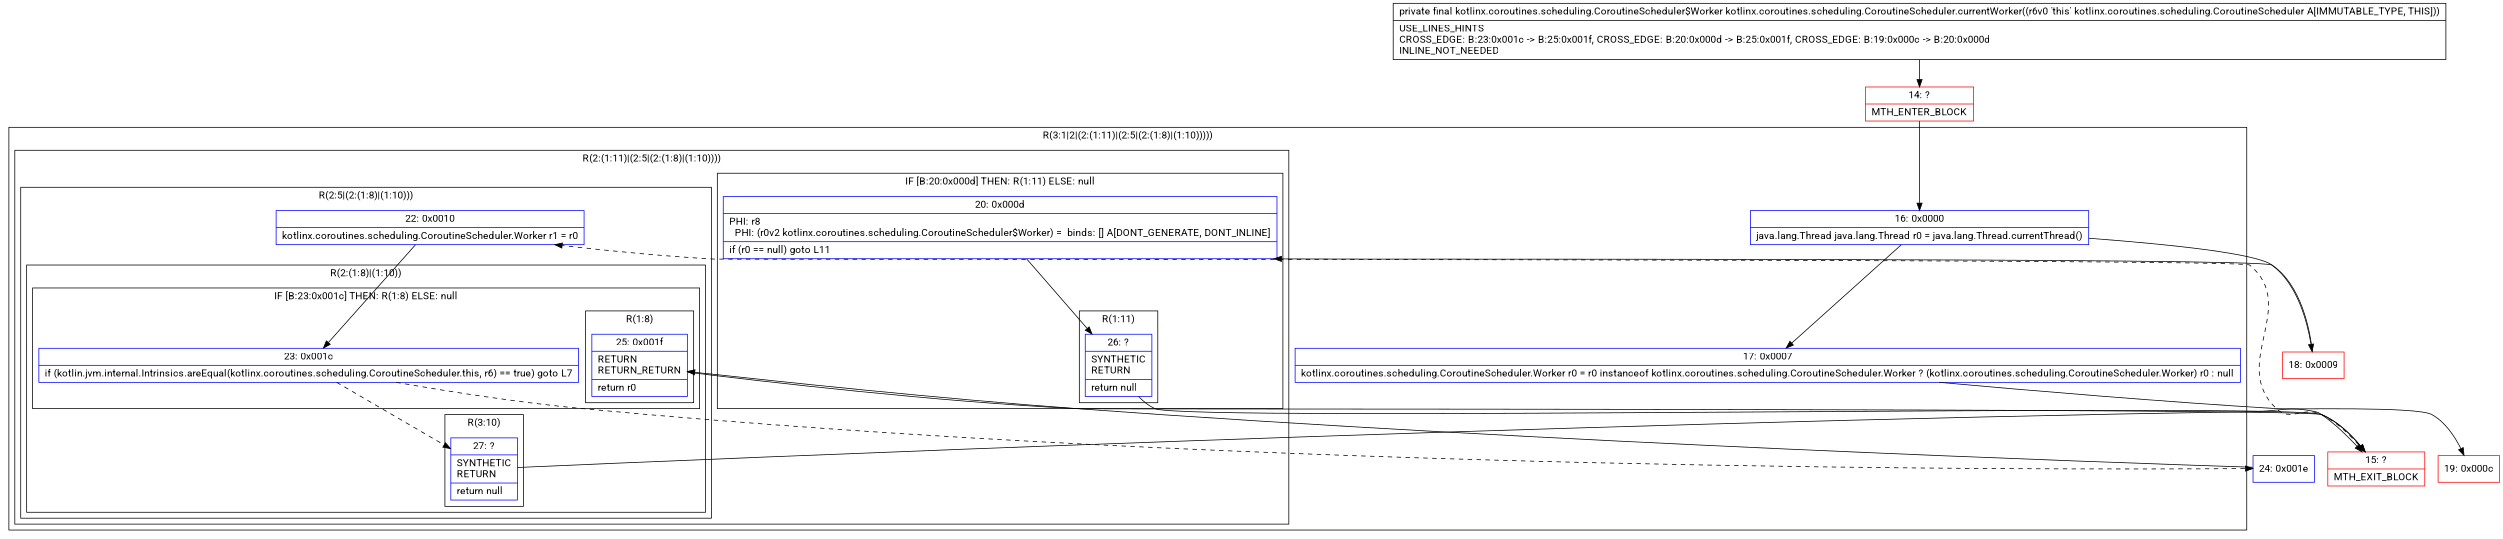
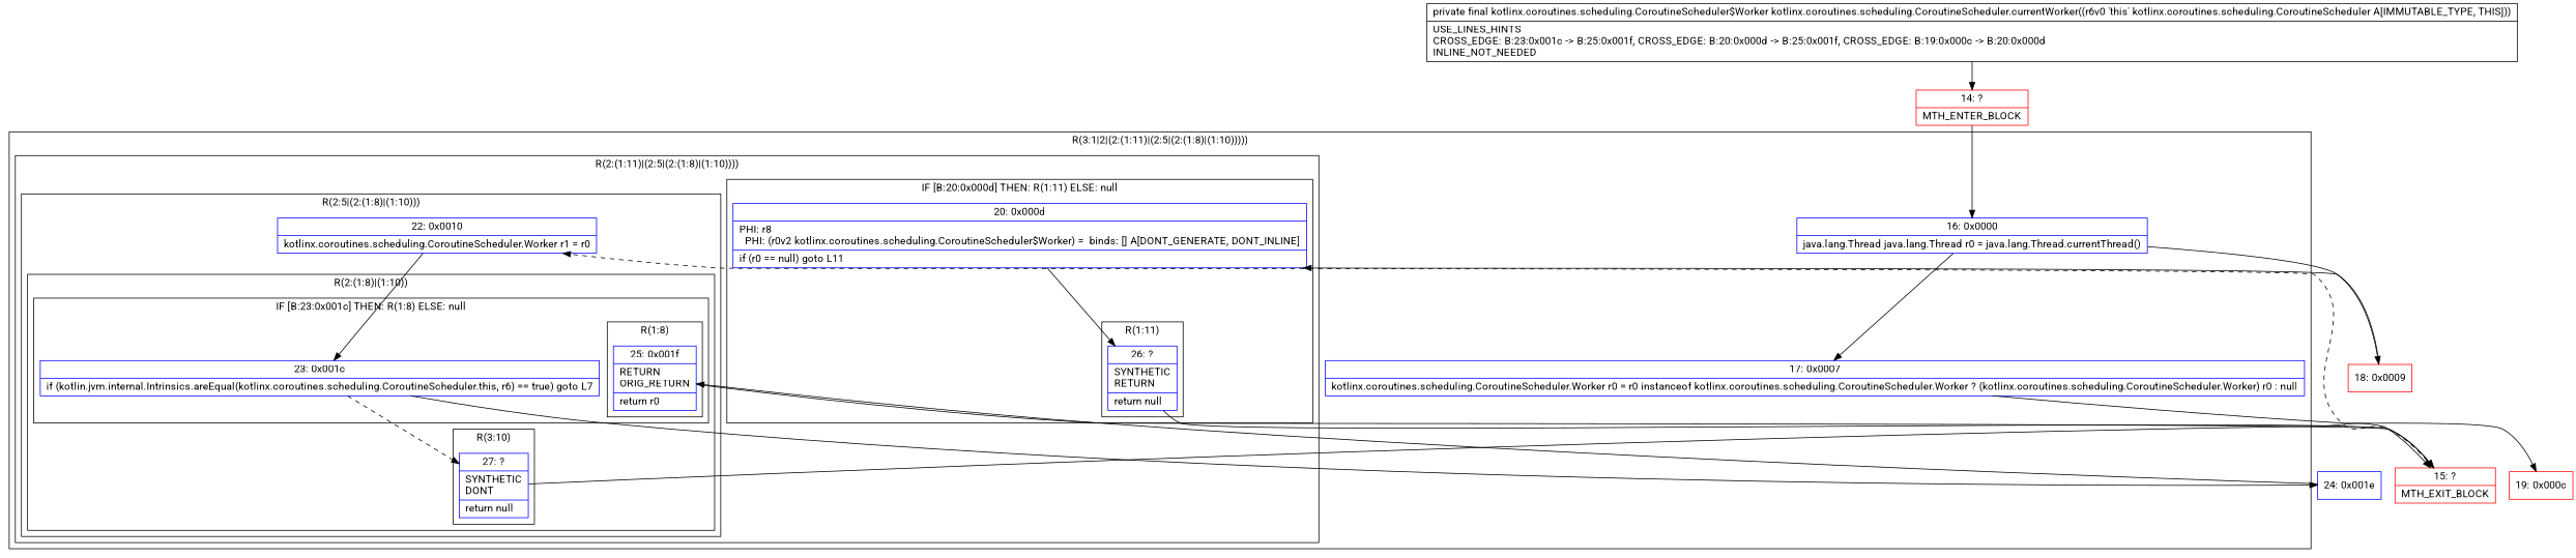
  digraph {
    fontname=Roboto
    node [color=blue fontname=Roboto shape=record]
    edge [fontname=Roboto]
    n1 [label="{26\:\ ?|SYNTHETIC\lRETURN\l|return null\l}"]
    n2 [label="{20\:\ 0x000d|PHI: r8 \l  PHI: (r0v2 kotlinx.coroutines.scheduling.CoroutineScheduler$Worker) =  binds: [] A[DONT_GENERATE, DONT_INLINE]\l|if (r0 == null) goto L11\l}"]
-   n3 [label="{25\:\ 0x001f|RETURN\lRETURN_RETURN\l|return r0\l}"]
+   n3 [label="{25\:\ 0x001f|RETURN\lORIG_RETURN\l|return r0\l}"]
    n4 [label="{23\:\ 0x001c|if (kotlin.jvm.internal.Intrinsics.areEqual(kotlinx.coroutines.scheduling.CoroutineScheduler.this, r6) == true) goto L7\l}"]
-   n5 [label="{27\:\ ?|SYNTHETIC\lRETURN\l|return null\l}"]
+   n5 [label="{27\:\ ?|SYNTHETIC\lDONT\l|return null\l}"]
    n6 [label="{22\:\ 0x0010|kotlinx.coroutines.scheduling.CoroutineScheduler.Worker r1 = r0\l}"]
    n7 [label="{16\:\ 0x0000|java.lang.Thread java.lang.Thread r0 = java.lang.Thread.currentThread()\l}"]
    n8 [label="{17\:\ 0x0007|kotlinx.coroutines.scheduling.CoroutineScheduler.Worker r0 = r0 instanceof kotlinx.coroutines.scheduling.CoroutineScheduler.Worker ? (kotlinx.coroutines.scheduling.CoroutineScheduler.Worker) r0 : null\l}"]
    n9 [color=red label="{15\:\ ?|MTH_EXIT_BLOCK\l}"]
    n10 [label="{24\:\ 0x001e}"]
    n11 [color=red label="{18\:\ 0x0009}"]
    n12 [color=red label="{19\:\ 0x000c}"]
    n13 [color=red label="{14\:\ ?|MTH_ENTER_BLOCK\l}"]
    n14 [label="{private final kotlinx.coroutines.scheduling.CoroutineScheduler$Worker kotlinx.coroutines.scheduling.CoroutineScheduler.currentWorker((r6v0 'this' kotlinx.coroutines.scheduling.CoroutineScheduler A[IMMUTABLE_TYPE, THIS]))  | USE_LINES_HINTS\lCROSS_EDGE: B:23:0x001c \-\> B:25:0x001f, CROSS_EDGE: B:20:0x000d \-\> B:25:0x001f, CROSS_EDGE: B:19:0x000c \-\> B:20:0x000d\lINLINE_NOT_NEEDED\l}" color=""]
    subgraph cluster_1 {
      label="R(3:1|2|(2:(1:11)|(2:5|(2:(1:8)|(1:10)))))"
      n7
      n8
      subgraph cluster_2 {
        label="R(2:(1:11)|(2:5|(2:(1:8)|(1:10))))"
        subgraph cluster_3 {
          label="IF [B:20:0x000d] THEN: R(1:11) ELSE: null"
          n2
          subgraph cluster_4 {
            label="R(1:11)"
            n1
          }
        }
        subgraph cluster_5 {
          label="R(2:5|(2:(1:8)|(1:10)))"
          n6
          subgraph cluster_6 {
            label="R(2:(1:8)|(1:10))"
            subgraph cluster_7 {
              label="IF [B:23:0x001c] THEN: R(1:8) ELSE: null"
              n4
              subgraph cluster_8 {
                label="R(1:8)"
                n3
              }
            }
            subgraph cluster_9 {
              label="R(3:10)"
              n5
            }
          }
        }
      }
    }
    n1 -> n9
    n2 -> n1
    n3 -> n9
    n4 -> n5 [style=dashed]
-   n4 -> n10 [style=dashed]
+   n4 -> n10
    n5 -> n9
    n6 -> n4
    n7 -> n8
    n7 -> n11
    n8 -> n12
    n9 -> n6 [style=dashed]
    n10 -> n3
    n11 -> n2
    n13 -> n7
    n14 -> n13
  }
